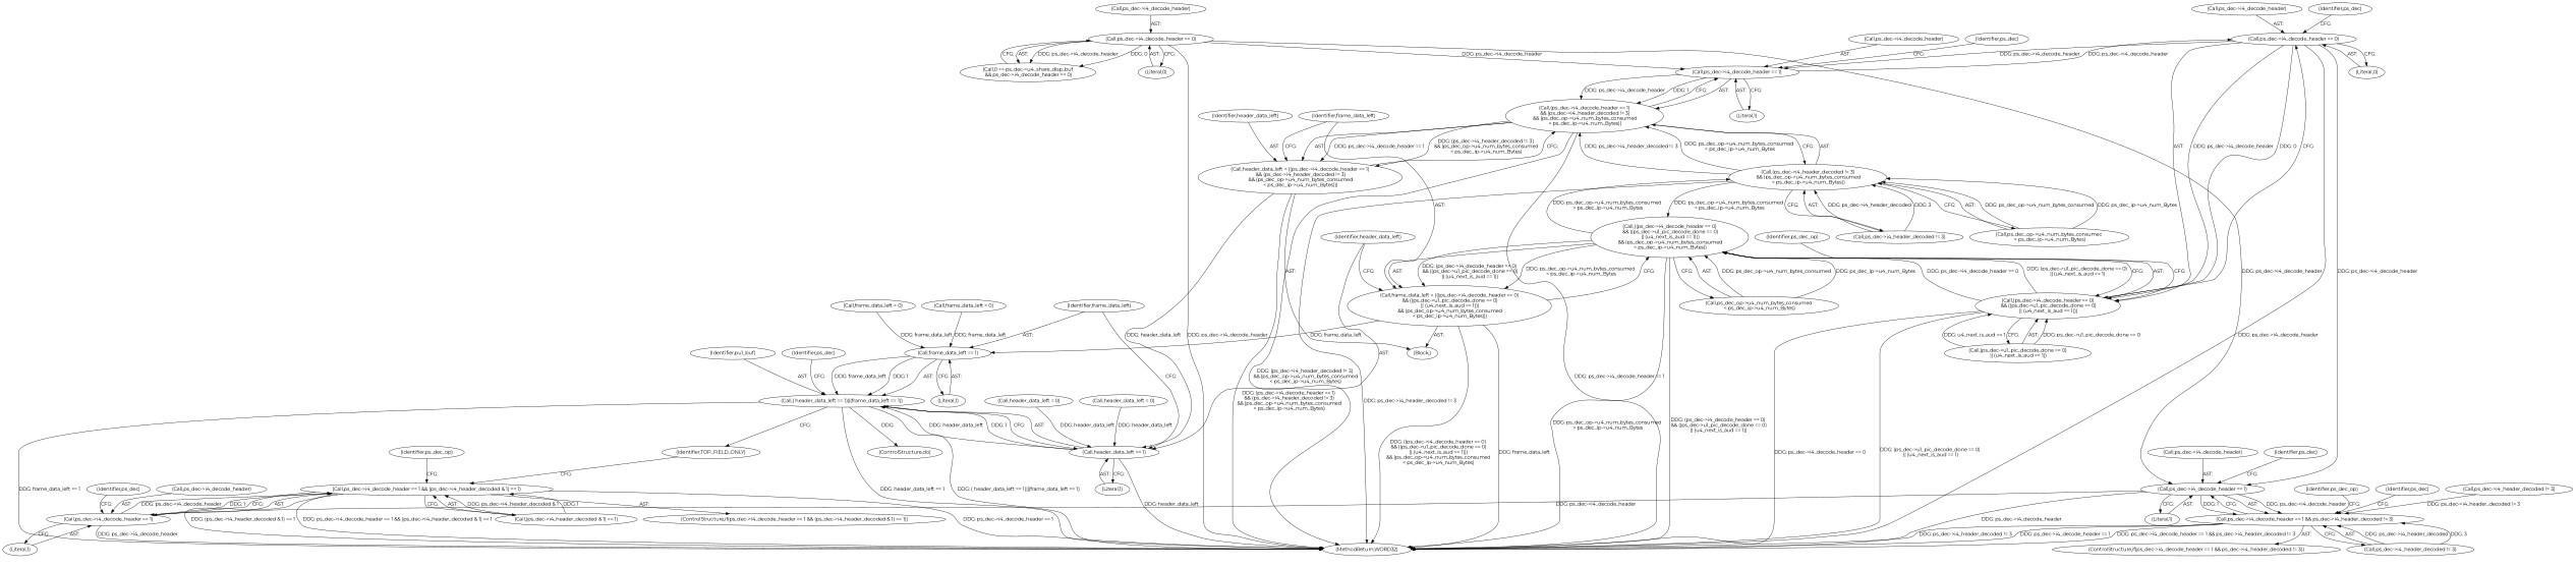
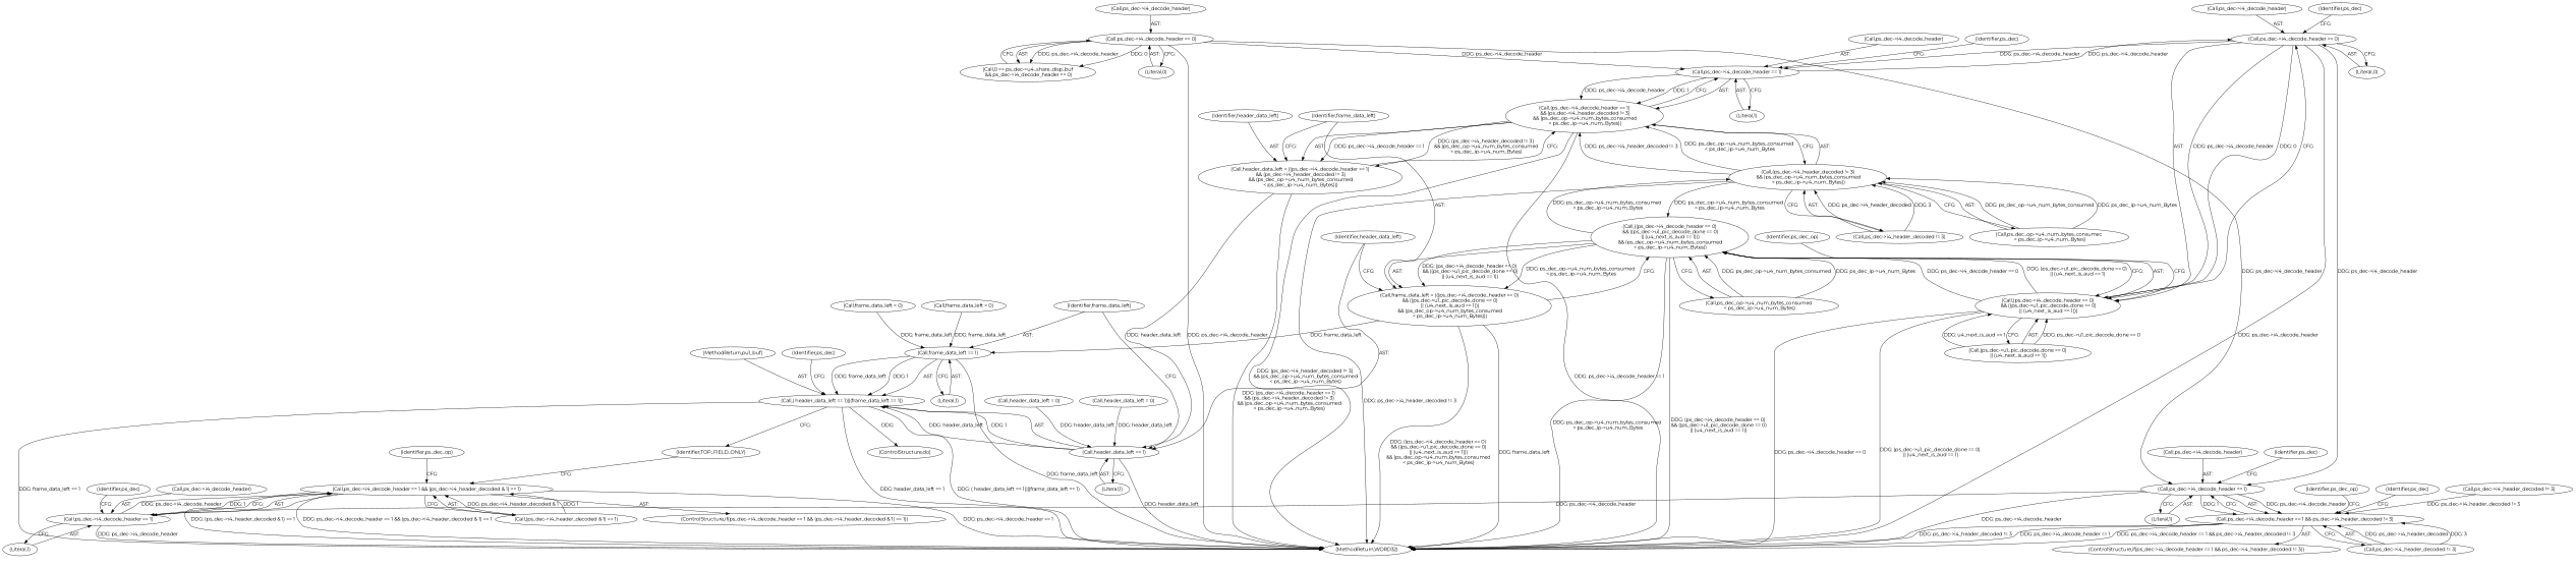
  digraph {
    fontname=Montserrat
    node [fontname=Montserrat]
    edge [fontname=Montserrat]
    n1 [label="(Call,ps_dec->i4_decode_header == 0)"]
    n2 [label="(Call,ps_dec->i4_decode_header == 1)"]
    n3 [label="(Call,(ps_dec->i4_decode_header == 0)\n && ((ps_dec->u1_pic_decode_done == 0)\n || (u4_next_is_aud == 1)))"]
    n4 [label="(Call,ps_dec->i4_decode_header == 1)"]
    n5 [label="(MethodReturn,WORD32)"]
    n6 [label="(Literal,0)"]
    n7 [label="(Call,(ps_dec->i4_decode_header == 1)\n && (ps_dec->i4_header_decoded != 3)\n && (ps_dec_op->u4_num_bytes_consumed\n < ps_dec_ip->u4_num_Bytes))"]
    n8 [label="(Literal,1)"]
    n9 [label="(Call,((ps_dec->i4_decode_header == 0)\n && ((ps_dec->u1_pic_decode_done == 0)\n || (u4_next_is_aud == 1)))\n && (ps_dec_op->u4_num_bytes_consumed\n < ps_dec_ip->u4_num_Bytes))"]
    n10 [label="(Call,(ps_dec->u1_pic_decode_done == 0)\n || (u4_next_is_aud == 1))"]
    n11 [label="(Call,ps_dec->i4_decode_header == 1 && ps_dec->i4_header_decoded != 3)"]
    n12 [label="(Call,ps_dec->i4_decode_header == 1)"]
    n13 [label="(Literal,1)"]
    n14 [label="(Call,header_data_left = ((ps_dec->i4_decode_header == 1)\n && (ps_dec->i4_header_decoded != 3)\n && (ps_dec_op->u4_num_bytes_consumed\n < ps_dec_ip->u4_num_Bytes)))"]
    n15 [label="(Call,(ps_dec->i4_header_decoded != 3)\n && (ps_dec_op->u4_num_bytes_consumed\n < ps_dec_ip->u4_num_Bytes))"]
    n16 [label="(Call,ps_dec->i4_decode_header == 0)"]
    n17 [label="(Literal,0)"]
    n18 [label="(Call,0 == ps_dec->u4_share_disp_buf\n && ps_dec->i4_decode_header == 0)"]
    n19 [label="(Call,header_data_left == 1)"]
-   n20 [label="(Block,)"]
    n21 [label="(Call,ps_dec->i4_header_decoded != 3)"]
    n22 [label="(Call,ps_dec_op->u4_num_bytes_consumed\n < ps_dec_ip->u4_num_Bytes)"]
    n23 [label="(Call,( header_data_left == 1)||(frame_data_left == 1))"]
    n24 [label="(Literal,1)"]
    n25 [label="(ControlStructure,do)"]
    n26 [label="(Identifier,TOP_FIELD_ONLY)"]
    n27 [label="(Call,frame_data_left == 1)"]
    n28 [label="(Literal,1)"]
    n29 [label="(Call,frame_data_left = (((ps_dec->i4_decode_header == 0)\n && ((ps_dec->u1_pic_decode_done == 0)\n || (u4_next_is_aud == 1)))\n && (ps_dec_op->u4_num_bytes_consumed\n < ps_dec_ip->u4_num_Bytes)))"]
    n30 [label="(Call,ps_dec_op->u4_num_bytes_consumed\n < ps_dec_ip->u4_num_Bytes)"]
    n31 [label="(Call,ps_dec->i4_header_decoded != 3)"]
    n32 [label="(ControlStructure,if(ps_dec->i4_decode_header == 1 && ps_dec->i4_header_decoded != 3))"]
    n33 [label="(Call,ps_dec->i4_decode_header == 1 && (ps_dec->i4_header_decoded & 1) == 1)"]
    n34 [label="(Literal,1)"]
    n35 [label="(Call,(ps_dec->i4_header_decoded & 1) == 1)"]
    n36 [label="(ControlStructure,if(ps_dec->i4_decode_header == 1 && (ps_dec->i4_header_decoded & 1) == 1))"]
    n37 [label="(Call,ps_dec->i4_decode_header)"]
    n38 [label="(Call,ps_dec->i4_decode_header)"]
    n39 [label="(Identifier,ps_dec_op)"]
-   n40 [label="(Identifier,pu1_buf)"]
+   n40 [label="(MethodReturn,pu1_buf)"]
    n41 [label="(Call,frame_data_left = 0)"]
    n42 [label="(Identifier,header_data_left)"]
    n43 [label="(Identifier,header_data_left)"]
    n44 [label="(Identifier,ps_dec_op)"]
    n45 [label="(Identifier,ps_dec)"]
    n46 [label="(Identifier,ps_dec)"]
    n47 [label="(Identifier,ps_dec)"]
    n48 [label="(Call,ps_dec->i4_header_decoded != 3)"]
    n49 [label="(Identifier,ps_dec)"]
    n50 [label="(Call,frame_data_left = 0)"]
    n51 [label="(Identifier,ps_dec)"]
    n52 [label="(Identifier,frame_data_left)"]
    n53 [label="(Call,header_data_left = 0)"]
    n54 [label="(Call,ps_dec->i4_decode_header)"]
    n55 [label="(Call,ps_dec->i4_decode_header)"]
    n56 [label="(Identifier,ps_dec)"]
    n57 [label="(Identifier,frame_data_left)"]
    n58 [label="(Identifier,ps_dec_op)"]
    n59 [label="(Call,ps_dec->i4_decode_header)"]
    n60 [label="(Call,header_data_left = 0)"]
    n1 -> n2 [label="DDG: ps_dec->i4_decode_header"]
    n1 -> n3 [label="AST: "]
    n1 -> n3 [label="DDG: ps_dec->i4_decode_header"]
    n1 -> n3 [label="DDG: 0"]
    n1 -> n4 [label="DDG: ps_dec->i4_decode_header"]
    n1 -> n5 [label="DDG: ps_dec->i4_decode_header"]
    n1 -> n6 [label="CFG: "]
    n2 -> n1 [label="DDG: ps_dec->i4_decode_header"]
    n2 -> n7 [label="AST: "]
    n2 -> n7 [label="DDG: ps_dec->i4_decode_header"]
    n2 -> n7 [label="DDG: 1"]
    n2 -> n8 [label="CFG: "]
    n3 -> n1 [label="CFG: "]
    n3 -> n5 [label="DDG: ps_dec->i4_decode_header == 0"]
    n3 -> n5 [label="DDG: (ps_dec->u1_pic_decode_done == 0)\n || (u4_next_is_aud == 1)"]
    n3 -> n9 [label="AST: "]
    n3 -> n9 [label="DDG: ps_dec->i4_decode_header == 0"]
    n3 -> n9 [label="DDG: (ps_dec->u1_pic_decode_done == 0)\n || (u4_next_is_aud == 1)"]
    n3 -> n10 [label="CFG: "]
    n4 -> n5 [label="DDG: ps_dec->i4_decode_header"]
    n4 -> n11 [label="AST: "]
    n4 -> n11 [label="DDG: ps_dec->i4_decode_header"]
    n4 -> n11 [label="DDG: 1"]
    n4 -> n12 [label="DDG: ps_dec->i4_decode_header"]
    n4 -> n13 [label="CFG: "]
    n6 -> n1 [label="AST: "]
    n7 -> n2 [label="CFG: "]
    n7 -> n5 [label="DDG: (ps_dec->i4_header_decoded != 3)\n && (ps_dec_op->u4_num_bytes_consumed\n < ps_dec_ip->u4_num_Bytes)"]
    n7 -> n5 [label="DDG: ps_dec->i4_decode_header == 1"]
    n7 -> n14 [label="AST: "]
    n7 -> n14 [label="DDG: ps_dec->i4_decode_header == 1"]
    n7 -> n14 [label="DDG: (ps_dec->i4_header_decoded != 3)\n && (ps_dec_op->u4_num_bytes_consumed\n < ps_dec_ip->u4_num_Bytes)"]
    n7 -> n15 [label="CFG: "]
    n8 -> n2 [label="AST: "]
    n9 -> n3 [label="CFG: "]
    n9 -> n5 [label="DDG: ps_dec_op->u4_num_bytes_consumed\n < ps_dec_ip->u4_num_Bytes"]
    n9 -> n5 [label="DDG: (ps_dec->i4_decode_header == 0)\n && ((ps_dec->u1_pic_decode_done == 0)\n || (u4_next_is_aud == 1))"]
    n9 -> n15 [label="DDG: ps_dec_op->u4_num_bytes_consumed\n < ps_dec_ip->u4_num_Bytes"]
    n9 -> n29 [label="AST: "]
    n9 -> n29 [label="DDG: (ps_dec->i4_decode_header == 0)\n && ((ps_dec->u1_pic_decode_done == 0)\n || (u4_next_is_aud == 1))"]
    n9 -> n29 [label="DDG: ps_dec_op->u4_num_bytes_consumed\n < ps_dec_ip->u4_num_Bytes"]
    n9 -> n30 [label="CFG: "]
    n10 -> n3 [label="AST: "]
    n10 -> n3 [label="DDG: ps_dec->u1_pic_decode_done == 0"]
    n10 -> n3 [label="DDG: u4_next_is_aud == 1"]
    n11 -> n4 [label="CFG: "]
    n11 -> n5 [label="DDG: ps_dec->i4_header_decoded != 3"]
    n11 -> n5 [label="DDG: ps_dec->i4_decode_header == 1"]
    n11 -> n5 [label="DDG: ps_dec->i4_decode_header == 1 && ps_dec->i4_header_decoded != 3"]
    n11 -> n31 [label="CFG: "]
    n11 -> n32 [label="AST: "]
    n12 -> n5 [label="DDG: ps_dec->i4_decode_header"]
    n12 -> n33 [label="AST: "]
    n12 -> n33 [label="DDG: ps_dec->i4_decode_header"]
    n12 -> n33 [label="DDG: 1"]
    n12 -> n34 [label="CFG: "]
    n13 -> n4 [label="AST: "]
    n14 -> n5 [label="DDG: (ps_dec->i4_decode_header == 1)\n && (ps_dec->i4_header_decoded != 3)\n && (ps_dec_op->u4_num_bytes_consumed\n < ps_dec_ip->u4_num_Bytes)"]
    n14 -> n7 [label="CFG: "]
    n14 -> n19 [label="DDG: header_data_left"]
-   n14 -> n20 [label="AST: "]
    n15 -> n5 [label="DDG: ps_dec->i4_header_decoded != 3"]
    n15 -> n7 [label="AST: "]
    n15 -> n7 [label="DDG: ps_dec->i4_header_decoded != 3"]
    n15 -> n7 [label="DDG: ps_dec_op->u4_num_bytes_consumed\n < ps_dec_ip->u4_num_Bytes"]
    n15 -> n9 [label="DDG: ps_dec_op->u4_num_bytes_consumed\n < ps_dec_ip->u4_num_Bytes"]
    n15 -> n21 [label="CFG: "]
    n15 -> n22 [label="CFG: "]
    n16 -> n2 [label="DDG: ps_dec->i4_decode_header"]
    n16 -> n4 [label="DDG: ps_dec->i4_decode_header"]
    n16 -> n5 [label="DDG: ps_dec->i4_decode_header"]
    n16 -> n17 [label="CFG: "]
    n16 -> n18 [label="AST: "]
    n16 -> n18 [label="DDG: ps_dec->i4_decode_header"]
    n16 -> n18 [label="DDG: 0"]
    n17 -> n16 [label="AST: "]
    n18 -> n16 [label="CFG: "]
    n19 -> n5 [label="DDG: header_data_left"]
    n19 -> n23 [label="AST: "]
    n19 -> n23 [label="DDG: header_data_left"]
    n19 -> n23 [label="DDG: 1"]
    n19 -> n24 [label="CFG: "]
    n21 -> n15 [label="AST: "]
    n21 -> n15 [label="DDG: ps_dec->i4_header_decoded"]
    n21 -> n15 [label="DDG: 3"]
    n22 -> n15 [label="AST: "]
    n22 -> n15 [label="DDG: ps_dec_op->u4_num_bytes_consumed"]
    n22 -> n15 [label="DDG: ps_dec_ip->u4_num_Bytes"]
    n23 -> n5 [label="DDG: frame_data_left == 1"]
    n23 -> n5 [label="DDG: header_data_left == 1"]
    n23 -> n5 [label="DDG: ( header_data_left == 1)||(frame_data_left == 1)"]
-   n23 -> n19 [label="CFG: "]
    n23 -> n25 [label="DDG: "]
    n23 -> n26 [label="CFG: "]
    n24 -> n19 [label="AST: "]
    n26 -> n33 [label="CFG: "]
+   n27 -> n5 [label="DDG: frame_data_left"]
    n27 -> n23 [label="AST: "]
    n27 -> n23 [label="DDG: frame_data_left"]
    n27 -> n23 [label="DDG: 1"]
    n27 -> n28 [label="CFG: "]
    n28 -> n27 [label="AST: "]
    n29 -> n5 [label="DDG: frame_data_left"]
    n29 -> n5 [label="DDG: ((ps_dec->i4_decode_header == 0)\n && ((ps_dec->u1_pic_decode_done == 0)\n || (u4_next_is_aud == 1)))\n && (ps_dec_op->u4_num_bytes_consumed\n < ps_dec_ip->u4_num_Bytes)"]
    n29 -> n9 [label="CFG: "]
-   n29 -> n20 [label="AST: "]
    n29 -> n27 [label="DDG: frame_data_left"]
    n30 -> n9 [label="AST: "]
    n30 -> n9 [label="DDG: ps_dec_op->u4_num_bytes_consumed"]
    n30 -> n9 [label="DDG: ps_dec_ip->u4_num_Bytes"]
    n31 -> n11 [label="AST: "]
    n31 -> n11 [label="DDG: ps_dec->i4_header_decoded"]
    n31 -> n11 [label="DDG: 3"]
    n33 -> n5 [label="DDG: ps_dec->i4_decode_header == 1 && (ps_dec->i4_header_decoded & 1) == 1"]
    n33 -> n5 [label="DDG: ps_dec->i4_decode_header == 1"]
    n33 -> n5 [label="DDG: (ps_dec->i4_header_decoded & 1) == 1"]
    n33 -> n12 [label="CFG: "]
    n33 -> n35 [label="CFG: "]
    n33 -> n36 [label="AST: "]
    n34 -> n12 [label="AST: "]
    n35 -> n33 [label="AST: "]
    n35 -> n33 [label="DDG: ps_dec->i4_header_decoded & 1"]
    n35 -> n33 [label="DDG: 1"]
    n37 -> n1 [label="AST: "]
    n38 -> n4 [label="AST: "]
    n39 -> n33 [label="CFG: "]
    n40 -> n23 [label="AST: "]
    n41 -> n27 [label="DDG: frame_data_left"]
    n42 -> n19 [label="AST: "]
    n42 -> n29 [label="CFG: "]
    n43 -> n14 [label="AST: "]
    n44 -> n11 [label="CFG: "]
    n45 -> n12 [label="CFG: "]
    n46 -> n2 [label="CFG: "]
    n47 -> n11 [label="CFG: "]
    n48 -> n11 [label="DDG: ps_dec->i4_header_decoded != 3"]
    n49 -> n23 [label="CFG: "]
    n50 -> n27 [label="DDG: frame_data_left"]
    n51 -> n1 [label="CFG: "]
    n52 -> n14 [label="CFG: "]
    n52 -> n29 [label="AST: "]
    n53 -> n19 [label="DDG: header_data_left"]
    n54 -> n2 [label="AST: "]
    n55 -> n12 [label="AST: "]
    n56 -> n4 [label="CFG: "]
    n57 -> n19 [label="CFG: "]
    n57 -> n27 [label="AST: "]
    n58 -> n3 [label="CFG: "]
    n59 -> n16 [label="AST: "]
    n60 -> n19 [label="DDG: header_data_left"]
  }
